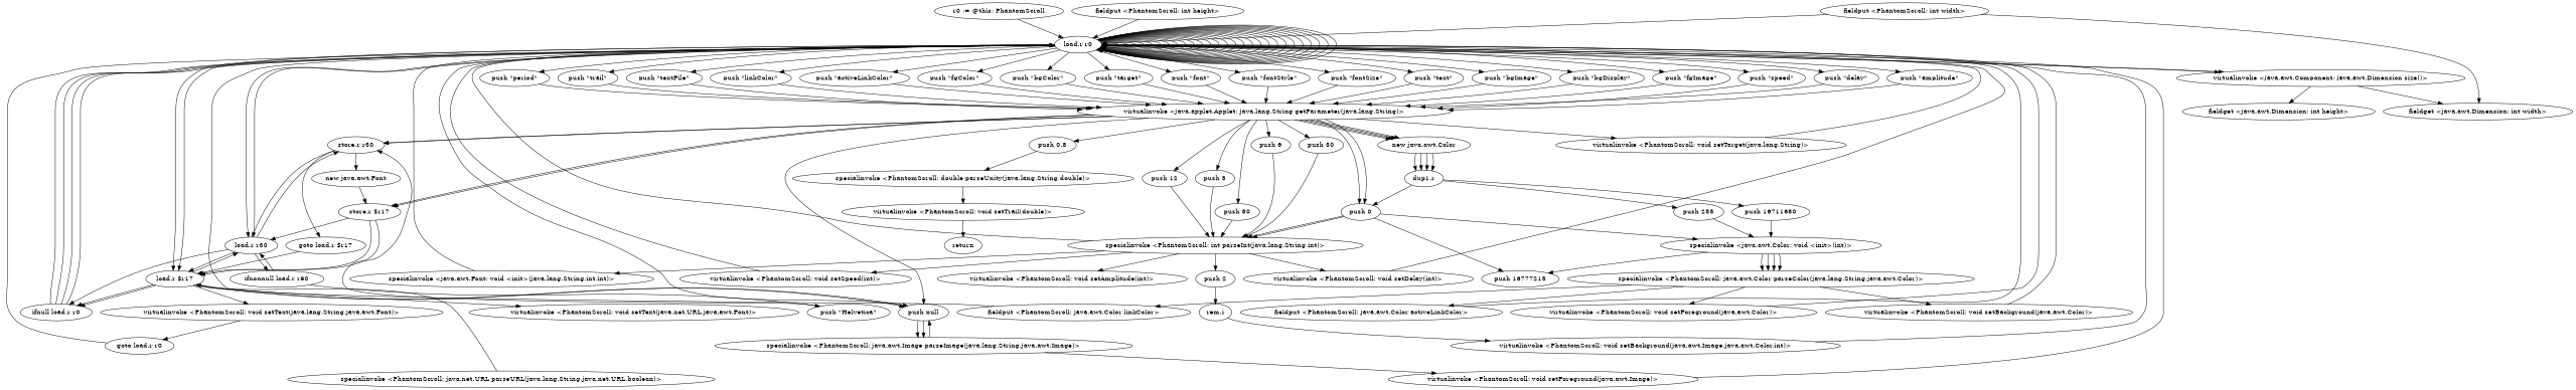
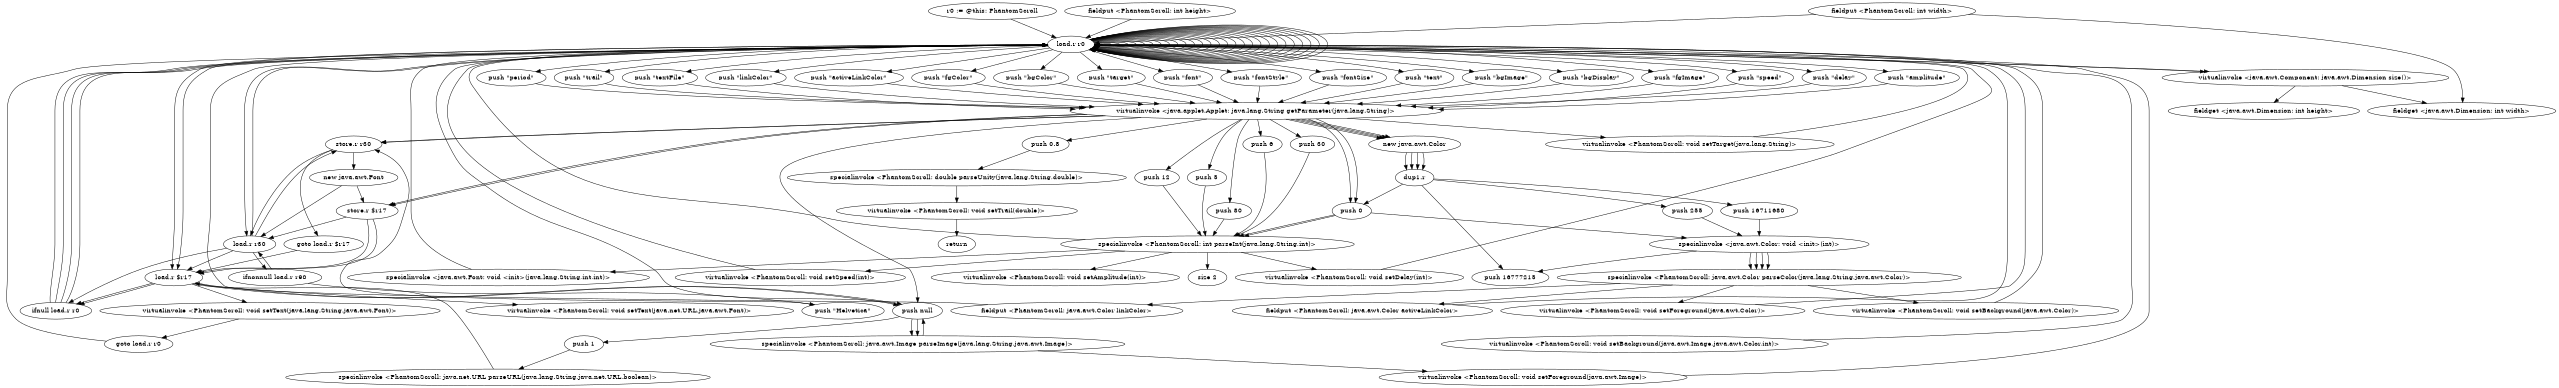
  digraph {
    "r0 := @this: PhantomScroll"
    "load.r r0"
    "virtualinvoke <java.awt.Component: java.awt.Dimension size()>"
    "push \"linkColor\""
    "push \"activeLinkColor\""
    "push \"fgColor\""
    "push \"bgColor\""
    "push \"target\""
    "push \"font\""
    "load.r r30"
    "load.r $r17"
    "push \"fontStyle\""
    "push \"fontSize\""
    "push \"text\""
    "push \"bgImage\""
    "push \"bgDisplay\""
    "push \"fgImage\""
    "push \"speed\""
    "push \"delay\""
    "push \"amplitude\""
    "push \"period\""
    "push \"trail\""
    "push \"textFile\""
    "fieldget <java.awt.Dimension: int width>"
    "fieldget <java.awt.Dimension: int height>"
    "virtualinvoke <java.applet.Applet: java.lang.String getParameter(java.lang.String)>"
    "store.r r30"
    n28 [label="ifnonnull load.r r90"]
    "ifnull load.r r0"
    "push null"
    "virtualinvoke <PhantomScroll: void setText(java.lang.String,java.awt.Font)>"
    "virtualinvoke <PhantomScroll: void setText(java.net.URL,java.awt.Font)>"
    "fieldput <PhantomScroll: int width>"
    "fieldput <PhantomScroll: int height>"
    "new java.awt.Color"
    "push 0"
    "virtualinvoke <PhantomScroll: void setTarget(java.lang.String)>"
    "store.r $r17"
    "push 12"
    "push 5"
    "push 80"
    "push 6"
    "push 30"
    "push 0.8"
    "dup1.r"
    "specialinvoke <java.awt.Color: void <init>(int)>"
    "specialinvoke <PhantomScroll: int parseInt(java.lang.String,int)>"
    "new java.awt.Font"
    "goto load.r $r17"
    "specialinvoke <PhantomScroll: java.awt.Image parseImage(java.lang.String,java.awt.Image)>"
+   "push 1"
    "specialinvoke <PhantomScroll: double parseUnity(java.lang.String,double)>"
    "push 255"
    "push 16711680"
    "push 16777215"
    "specialinvoke <PhantomScroll: java.awt.Color parseColor(java.lang.String,java.awt.Color)>"
    "fieldput <PhantomScroll: java.awt.Color linkColor>"
    "fieldput <PhantomScroll: java.awt.Color activeLinkColor>"
    "virtualinvoke <PhantomScroll: void setForeground(java.awt.Color)>"
    "virtualinvoke <PhantomScroll: void setBackground(java.awt.Color)>"
    "specialinvoke <java.awt.Font: void <init>(java.lang.String,int,int)>"
-   "push 2"
+   "push 2" [label="size 2"]
    "virtualinvoke <PhantomScroll: void setSpeed(int)>"
    "virtualinvoke <PhantomScroll: void setDelay(int)>"
    "virtualinvoke <PhantomScroll: void setAmplitude(int)>"
    "push \"Helvetica\""
    "goto load.r r0"
-   "rem.i"
    "virtualinvoke <PhantomScroll: void setForeground(java.awt.Image)>"
    "specialinvoke <PhantomScroll: java.net.URL parseURL(java.lang.String,java.net.URL,boolean)>"
    "virtualinvoke <PhantomScroll: void setBackground(java.awt.Image,java.awt.Color,int)>"
    "virtualinvoke <PhantomScroll: void setTrail(double)>"
    return
    "r0 := @this: PhantomScroll" -> "load.r r0"
    "load.r r0" -> "load.r r0"
    "load.r r0" -> "load.r r0"
    "load.r r0" -> "load.r r0"
    "load.r r0" -> "load.r r0"
    "load.r r0" -> "load.r r0"
    "load.r r0" -> "load.r r0"
    "load.r r0" -> "load.r r0"
    "load.r r0" -> "load.r r0"
    "load.r r0" -> "load.r r0"
    "load.r r0" -> "load.r r0"
    "load.r r0" -> "load.r r0"
    "load.r r0" -> "load.r r0"
    "load.r r0" -> "load.r r0"
    "load.r r0" -> "load.r r0"
    "load.r r0" -> "load.r r0"
    "load.r r0" -> "load.r r0"
    "load.r r0" -> "load.r r0"
    "load.r r0" -> "load.r r0"
    "load.r r0" -> "load.r r0"
    "load.r r0" -> "load.r r0"
    "load.r r0" -> "load.r r0"
    "load.r r0" -> "load.r r0"
    "load.r r0" -> "load.r r0"
    "load.r r0" -> "load.r r0"
    "load.r r0" -> "load.r r0"
    "load.r r0" -> "load.r r0"
    "load.r r0" -> "load.r r0"
    "load.r r0" -> "load.r r0"
    "load.r r0" -> "virtualinvoke <java.awt.Component: java.awt.Dimension size()>"
    "load.r r0" -> "virtualinvoke <java.awt.Component: java.awt.Dimension size()>"
    "load.r r0" -> "push \"linkColor\""
    "load.r r0" -> "push \"activeLinkColor\""
    "load.r r0" -> "push \"fgColor\""
    "load.r r0" -> "push \"bgColor\""
    "load.r r0" -> "push \"target\""
    "load.r r0" -> "push \"font\""
    "load.r r0" -> "load.r r30"
    "load.r r0" -> "load.r $r17"
    "load.r r0" -> "load.r $r17"
    "load.r r0" -> "push \"fontStyle\""
    "load.r r0" -> "push \"fontSize\""
    "load.r r0" -> "push \"text\""
    "load.r r0" -> "push \"bgImage\""
    "load.r r0" -> "push \"bgDisplay\""
    "load.r r0" -> "push \"fgImage\""
    "load.r r0" -> "push \"speed\""
    "load.r r0" -> "push \"delay\""
    "load.r r0" -> "push \"amplitude\""
    "load.r r0" -> "push \"period\""
    "load.r r0" -> "push \"trail\""
    "load.r r0" -> "push \"textFile\""
    "virtualinvoke <java.awt.Component: java.awt.Dimension size()>" -> "fieldget <java.awt.Dimension: int width>"
    "virtualinvoke <java.awt.Component: java.awt.Dimension size()>" -> "fieldget <java.awt.Dimension: int height>"
    "push \"linkColor\"" -> "virtualinvoke <java.applet.Applet: java.lang.String getParameter(java.lang.String)>"
    "push \"activeLinkColor\"" -> "virtualinvoke <java.applet.Applet: java.lang.String getParameter(java.lang.String)>"
    "push \"fgColor\"" -> "virtualinvoke <java.applet.Applet: java.lang.String getParameter(java.lang.String)>"
    "push \"bgColor\"" -> "virtualinvoke <java.applet.Applet: java.lang.String getParameter(java.lang.String)>"
    "push \"target\"" -> "virtualinvoke <java.applet.Applet: java.lang.String getParameter(java.lang.String)>"
    "push \"font\"" -> "virtualinvoke <java.applet.Applet: java.lang.String getParameter(java.lang.String)>"
    "load.r r30" -> "load.r r0"
    "load.r r30" -> "load.r $r17"
    "load.r r30" -> "store.r r30"
    "load.r r30" -> n28
    "load.r r30" -> "ifnull load.r r0"
-   "load.r $r17" -> "load.r r30"
+   "new java.awt.Font" -> "load.r r30"
    "load.r $r17" -> "ifnull load.r r0"
    "load.r $r17" -> "ifnull load.r r0"
    "load.r $r17" -> "push null"
    "load.r $r17" -> "push null"
    "load.r $r17" -> "virtualinvoke <PhantomScroll: void setText(java.lang.String,java.awt.Font)>"
    "load.r $r17" -> "virtualinvoke <PhantomScroll: void setText(java.net.URL,java.awt.Font)>"
    "push \"fontStyle\"" -> "virtualinvoke <java.applet.Applet: java.lang.String getParameter(java.lang.String)>"
    "push \"fontSize\"" -> "virtualinvoke <java.applet.Applet: java.lang.String getParameter(java.lang.String)>"
    "push \"text\"" -> "virtualinvoke <java.applet.Applet: java.lang.String getParameter(java.lang.String)>"
    "push \"bgImage\"" -> "virtualinvoke <java.applet.Applet: java.lang.String getParameter(java.lang.String)>"
    "push \"bgDisplay\"" -> "virtualinvoke <java.applet.Applet: java.lang.String getParameter(java.lang.String)>"
    "push \"fgImage\"" -> "virtualinvoke <java.applet.Applet: java.lang.String getParameter(java.lang.String)>"
    "push \"speed\"" -> "virtualinvoke <java.applet.Applet: java.lang.String getParameter(java.lang.String)>"
    "push \"delay\"" -> "virtualinvoke <java.applet.Applet: java.lang.String getParameter(java.lang.String)>"
    "push \"amplitude\"" -> "virtualinvoke <java.applet.Applet: java.lang.String getParameter(java.lang.String)>"
    "push \"period\"" -> "virtualinvoke <java.applet.Applet: java.lang.String getParameter(java.lang.String)>"
    "push \"trail\"" -> "virtualinvoke <java.applet.Applet: java.lang.String getParameter(java.lang.String)>"
    "push \"textFile\"" -> "virtualinvoke <java.applet.Applet: java.lang.String getParameter(java.lang.String)>"
    "virtualinvoke <java.applet.Applet: java.lang.String getParameter(java.lang.String)>" -> "store.r r30"
    "virtualinvoke <java.applet.Applet: java.lang.String getParameter(java.lang.String)>" -> "store.r r30"
    "virtualinvoke <java.applet.Applet: java.lang.String getParameter(java.lang.String)>" -> "push null"
    "virtualinvoke <java.applet.Applet: java.lang.String getParameter(java.lang.String)>" -> "new java.awt.Color"
    "virtualinvoke <java.applet.Applet: java.lang.String getParameter(java.lang.String)>" -> "new java.awt.Color"
    "virtualinvoke <java.applet.Applet: java.lang.String getParameter(java.lang.String)>" -> "new java.awt.Color"
    "virtualinvoke <java.applet.Applet: java.lang.String getParameter(java.lang.String)>" -> "new java.awt.Color"
    "virtualinvoke <java.applet.Applet: java.lang.String getParameter(java.lang.String)>" -> "push 0"
    "virtualinvoke <java.applet.Applet: java.lang.String getParameter(java.lang.String)>" -> "push 0"
    "virtualinvoke <java.applet.Applet: java.lang.String getParameter(java.lang.String)>" -> "virtualinvoke <PhantomScroll: void setTarget(java.lang.String)>"
    "virtualinvoke <java.applet.Applet: java.lang.String getParameter(java.lang.String)>" -> "store.r $r17"
    "virtualinvoke <java.applet.Applet: java.lang.String getParameter(java.lang.String)>" -> "store.r $r17"
    "virtualinvoke <java.applet.Applet: java.lang.String getParameter(java.lang.String)>" -> "push 12"
    "virtualinvoke <java.applet.Applet: java.lang.String getParameter(java.lang.String)>" -> "push 5"
    "virtualinvoke <java.applet.Applet: java.lang.String getParameter(java.lang.String)>" -> "push 80"
    "virtualinvoke <java.applet.Applet: java.lang.String getParameter(java.lang.String)>" -> "push 6"
    "virtualinvoke <java.applet.Applet: java.lang.String getParameter(java.lang.String)>" -> "push 30"
    "virtualinvoke <java.applet.Applet: java.lang.String getParameter(java.lang.String)>" -> "push 0.8"
    "store.r r30" -> "load.r r30"
    "store.r r30" -> "new java.awt.Font"
    "store.r r30" -> "goto load.r $r17"
    n28 -> "load.r r30"
    n28 -> "push \"Helvetica\""
    "ifnull load.r r0" -> "load.r r0"
    "ifnull load.r r0" -> "load.r r0"
    "ifnull load.r r0" -> "load.r r0"
    "ifnull load.r r0" -> "load.r r0"
    "push null" -> "load.r r0"
    "push null" -> "specialinvoke <PhantomScroll: java.awt.Image parseImage(java.lang.String,java.awt.Image)>"
    "push null" -> "specialinvoke <PhantomScroll: java.awt.Image parseImage(java.lang.String,java.awt.Image)>"
+   "push null" -> "push 1"
    "virtualinvoke <PhantomScroll: void setText(java.lang.String,java.awt.Font)>" -> "goto load.r r0"
    "fieldput <PhantomScroll: int width>" -> "load.r r0"
    "fieldput <PhantomScroll: int width>" -> "fieldget <java.awt.Dimension: int width>"
    "fieldput <PhantomScroll: int height>" -> "load.r r0"
    "new java.awt.Color" -> "dup1.r"
    "new java.awt.Color" -> "dup1.r"
    "new java.awt.Color" -> "dup1.r"
    "new java.awt.Color" -> "dup1.r"
    "push 0" -> "specialinvoke <java.awt.Color: void <init>(int)>"
    "push 0" -> "specialinvoke <PhantomScroll: int parseInt(java.lang.String,int)>"
    "push 0" -> "specialinvoke <PhantomScroll: int parseInt(java.lang.String,int)>"
    "virtualinvoke <PhantomScroll: void setTarget(java.lang.String)>" -> "load.r r0"
    "store.r $r17" -> "load.r r30"
    "store.r $r17" -> "load.r $r17"
    "store.r $r17" -> "load.r $r17"
    "push 12" -> "specialinvoke <PhantomScroll: int parseInt(java.lang.String,int)>"
    "push 5" -> "specialinvoke <PhantomScroll: int parseInt(java.lang.String,int)>"
    "push 80" -> "specialinvoke <PhantomScroll: int parseInt(java.lang.String,int)>"
    "push 6" -> "specialinvoke <PhantomScroll: int parseInt(java.lang.String,int)>"
    "push 30" -> "specialinvoke <PhantomScroll: int parseInt(java.lang.String,int)>"
    "push 0.8" -> "specialinvoke <PhantomScroll: double parseUnity(java.lang.String,double)>"
    "dup1.r" -> "push 0"
    "dup1.r" -> "push 255"
    "dup1.r" -> "push 16711680"
-   "push 0" -> "push 16777215"
+   "dup1.r" -> "push 16777215"
    "specialinvoke <java.awt.Color: void <init>(int)>" -> "push 16777215"
    "specialinvoke <java.awt.Color: void <init>(int)>" -> "specialinvoke <PhantomScroll: java.awt.Color parseColor(java.lang.String,java.awt.Color)>"
    "specialinvoke <java.awt.Color: void <init>(int)>" -> "specialinvoke <PhantomScroll: java.awt.Color parseColor(java.lang.String,java.awt.Color)>"
    "specialinvoke <java.awt.Color: void <init>(int)>" -> "specialinvoke <PhantomScroll: java.awt.Color parseColor(java.lang.String,java.awt.Color)>"
    "specialinvoke <java.awt.Color: void <init>(int)>" -> "specialinvoke <PhantomScroll: java.awt.Color parseColor(java.lang.String,java.awt.Color)>"
    "specialinvoke <PhantomScroll: int parseInt(java.lang.String,int)>" -> "load.r r0"
    "specialinvoke <PhantomScroll: int parseInt(java.lang.String,int)>" -> "specialinvoke <java.awt.Font: void <init>(java.lang.String,int,int)>"
    "specialinvoke <PhantomScroll: int parseInt(java.lang.String,int)>" -> "push 2"
    "specialinvoke <PhantomScroll: int parseInt(java.lang.String,int)>" -> "virtualinvoke <PhantomScroll: void setSpeed(int)>"
    "specialinvoke <PhantomScroll: int parseInt(java.lang.String,int)>" -> "virtualinvoke <PhantomScroll: void setDelay(int)>"
    "specialinvoke <PhantomScroll: int parseInt(java.lang.String,int)>" -> "virtualinvoke <PhantomScroll: void setAmplitude(int)>"
    "new java.awt.Font" -> "store.r $r17"
    "goto load.r $r17" -> "load.r $r17"
    "specialinvoke <PhantomScroll: java.awt.Image parseImage(java.lang.String,java.awt.Image)>" -> "push null"
    "specialinvoke <PhantomScroll: java.awt.Image parseImage(java.lang.String,java.awt.Image)>" -> "virtualinvoke <PhantomScroll: void setForeground(java.awt.Image)>"
+   "push 1" -> "specialinvoke <PhantomScroll: java.net.URL parseURL(java.lang.String,java.net.URL,boolean)>"
    "specialinvoke <PhantomScroll: double parseUnity(java.lang.String,double)>" -> "virtualinvoke <PhantomScroll: void setTrail(double)>"
    "push 255" -> "specialinvoke <java.awt.Color: void <init>(int)>"
    "push 16711680" -> "specialinvoke <java.awt.Color: void <init>(int)>"
    "specialinvoke <PhantomScroll: java.awt.Color parseColor(java.lang.String,java.awt.Color)>" -> "fieldput <PhantomScroll: java.awt.Color linkColor>"
    "specialinvoke <PhantomScroll: java.awt.Color parseColor(java.lang.String,java.awt.Color)>" -> "fieldput <PhantomScroll: java.awt.Color activeLinkColor>"
    "specialinvoke <PhantomScroll: java.awt.Color parseColor(java.lang.String,java.awt.Color)>" -> "virtualinvoke <PhantomScroll: void setForeground(java.awt.Color)>"
    "specialinvoke <PhantomScroll: java.awt.Color parseColor(java.lang.String,java.awt.Color)>" -> "virtualinvoke <PhantomScroll: void setBackground(java.awt.Color)>"
    "fieldput <PhantomScroll: java.awt.Color linkColor>" -> "load.r r0"
    "fieldput <PhantomScroll: java.awt.Color activeLinkColor>" -> "load.r r0"
    "virtualinvoke <PhantomScroll: void setForeground(java.awt.Color)>" -> "load.r r0"
    "virtualinvoke <PhantomScroll: void setBackground(java.awt.Color)>" -> "load.r r0"
    "specialinvoke <java.awt.Font: void <init>(java.lang.String,int,int)>" -> "load.r r0"
-   "push 2" -> "rem.i"
    "virtualinvoke <PhantomScroll: void setSpeed(int)>" -> "load.r r0"
    "virtualinvoke <PhantomScroll: void setDelay(int)>" -> "load.r r0"
    "push \"Helvetica\"" -> "store.r r30"
    "goto load.r r0" -> "load.r r0"
-   "rem.i" -> "virtualinvoke <PhantomScroll: void setBackground(java.awt.Image,java.awt.Color,int)>"
    "virtualinvoke <PhantomScroll: void setForeground(java.awt.Image)>" -> "load.r r0"
    "specialinvoke <PhantomScroll: java.net.URL parseURL(java.lang.String,java.net.URL,boolean)>" -> "load.r $r17"
    "virtualinvoke <PhantomScroll: void setBackground(java.awt.Image,java.awt.Color,int)>" -> "load.r r0"
    "virtualinvoke <PhantomScroll: void setTrail(double)>" -> return
  }
